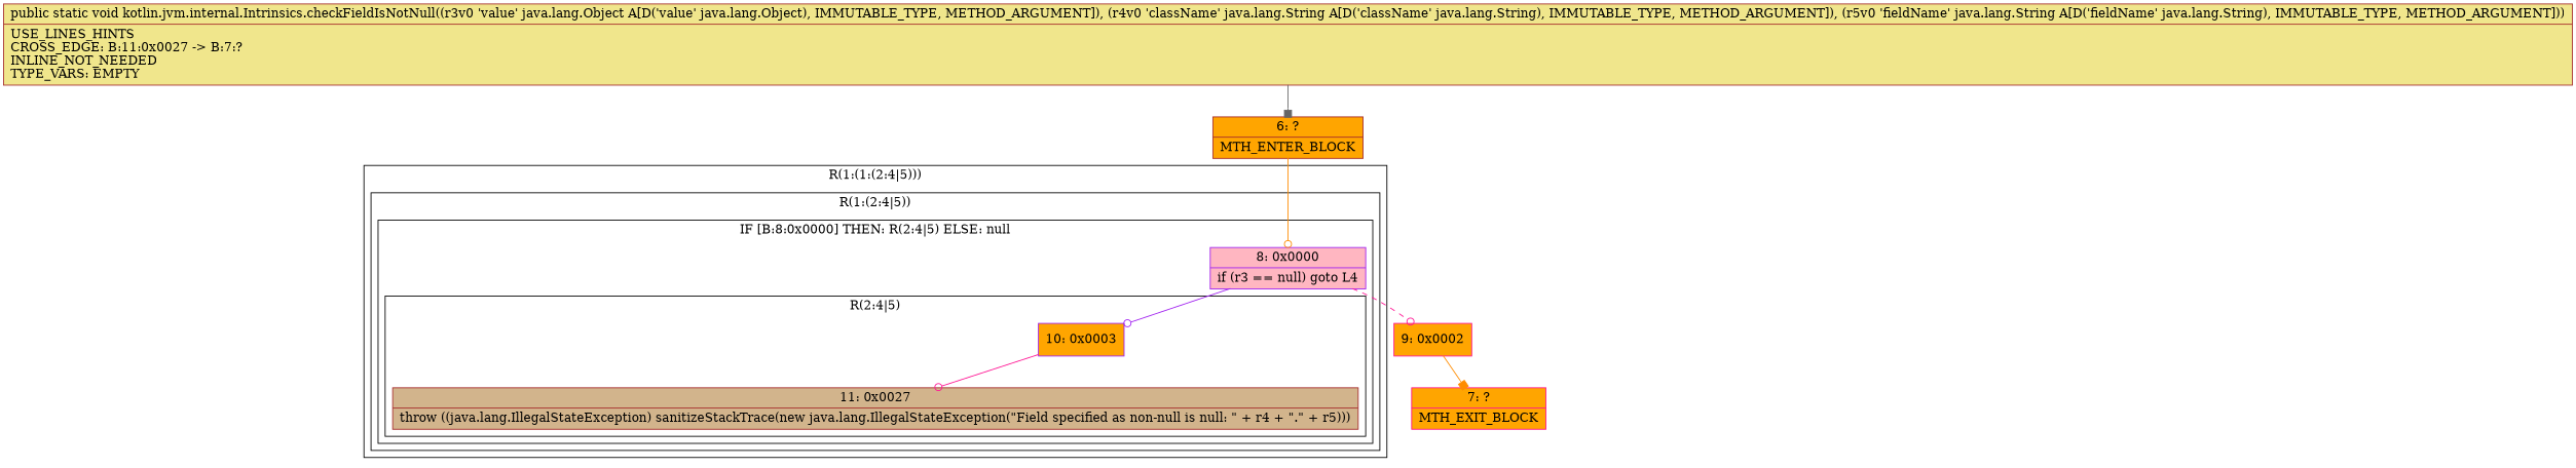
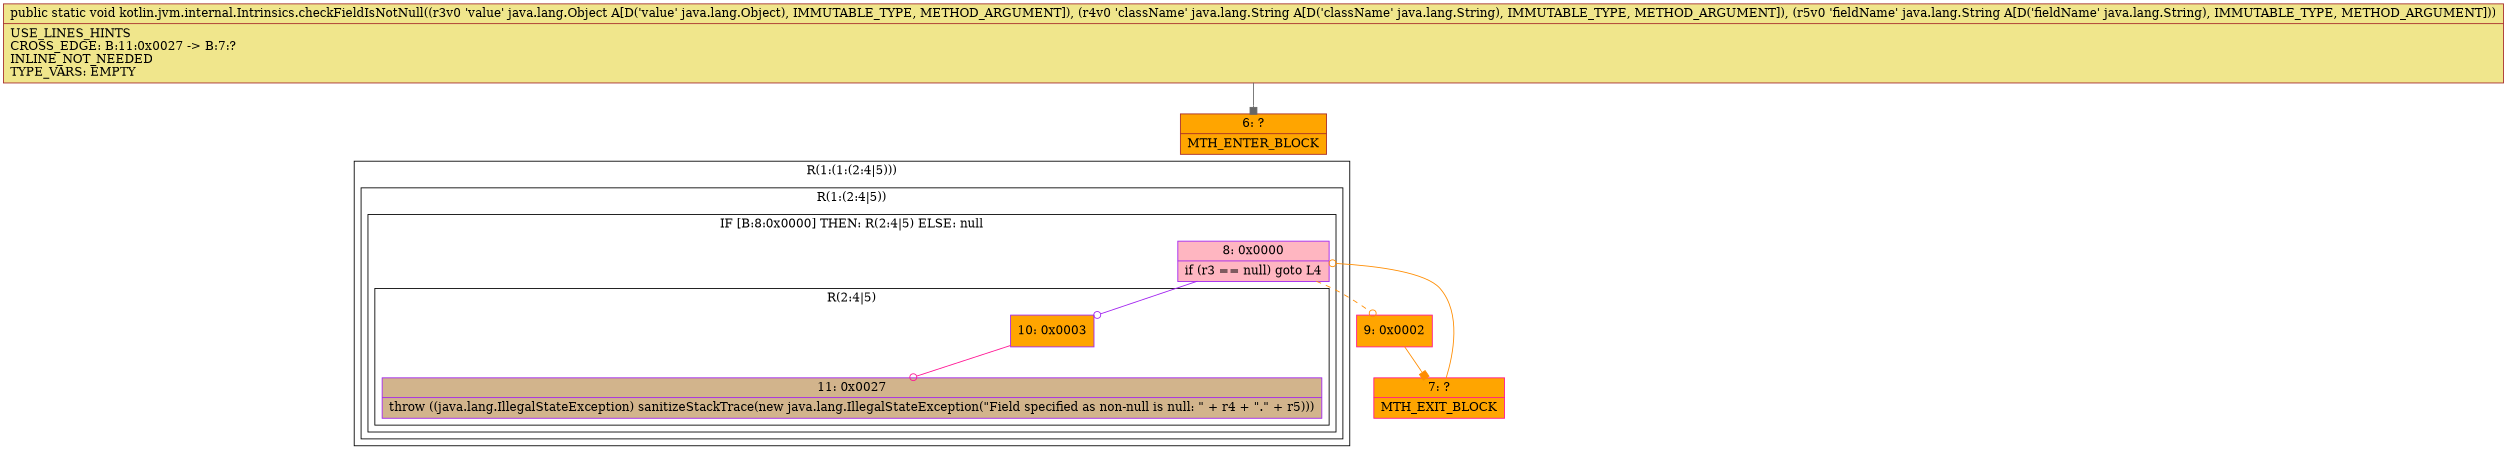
  digraph {
    node [color=brown fillcolor=orange shape=record style=filled]
    edge [arrowhead=odot color=deeppink]
    n1 [color=purple label="{10\:\ 0x0003}"]
-   n2 [fillcolor=tan label="{11\:\ 0x0027|throw ((java.lang.IllegalStateException) sanitizeStackTrace(new java.lang.IllegalStateException(\"Field specified as non\-null is null: \" + r4 + \".\" + r5)))\l}"]
+   n2 [color=purple fillcolor=tan label="{11\:\ 0x0027|throw ((java.lang.IllegalStateException) sanitizeStackTrace(new java.lang.IllegalStateException(\"Field specified as non\-null is null: \" + r4 + \".\" + r5)))\l}"]
    n3 [color=purple fillcolor=lightpink label="{8\:\ 0x0000|if (r3 == null) goto L4\l}"]
    n4 [color=deeppink label="{9\:\ 0x0002}"]
    n5 [color=deeppink label="{7\:\ ?|MTH_EXIT_BLOCK\l}"]
    n6 [label="{6\:\ ?|MTH_ENTER_BLOCK\l}"]
    n7 [fillcolor=khaki label="{public static void kotlin.jvm.internal.Intrinsics.checkFieldIsNotNull((r3v0 'value' java.lang.Object A[D('value' java.lang.Object), IMMUTABLE_TYPE, METHOD_ARGUMENT]), (r4v0 'className' java.lang.String A[D('className' java.lang.String), IMMUTABLE_TYPE, METHOD_ARGUMENT]), (r5v0 'fieldName' java.lang.String A[D('fieldName' java.lang.String), IMMUTABLE_TYPE, METHOD_ARGUMENT]))  | USE_LINES_HINTS\lCROSS_EDGE: B:11:0x0027 \-\> B:7:?\lINLINE_NOT_NEEDED\lTYPE_VARS: EMPTY\l}"]
    subgraph cluster_1 {
      label="R(1:(1:(2:4|5)))"
      subgraph cluster_2 {
        label="R(1:(2:4|5))"
        subgraph cluster_3 {
          label="IF [B:8:0x0000] THEN: R(2:4|5) ELSE: null"
          n3
          subgraph cluster_4 {
            label="R(2:4|5)"
            n1
            n2
          }
        }
      }
    }
    n1 -> n2
    n3 -> n1 [color=purple]
-   n3 -> n4 [style=dashed]
+   n3 -> n4 [color=darkorange style=dashed]
    n4 -> n5 [arrowhead=box color=darkorange]
-   n6 -> n3 [color=darkorange]
+   n5 -> n3 [color=darkorange]
    n7 -> n6 [arrowhead=box color=gray40]
  }
